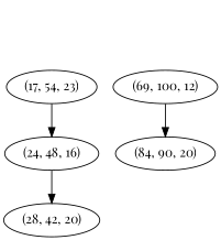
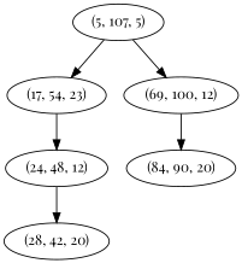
  digraph {
    fontname="Playfair Display"
    node [fontname="Playfair Display"]
    edge [fontname="Playfair Display"]
    n1 [label="(17, 54, 23)"]
+   "(5, 107, 5)"
    "(69, 100, 12)"
-   "(24, 48, 16)"
+   "(24, 48, 16)" [label="(24, 48, 12)"]
    n5 [label="(84, 90, 20)"]
    "(28, 42, 20)"
    n1 -> "(24, 48, 16)"
+   "(5, 107, 5)" -> n1
+   "(5, 107, 5)" -> "(69, 100, 12)"
    "(69, 100, 12)" -> n5
    "(24, 48, 16)" -> "(28, 42, 20)"
  }
